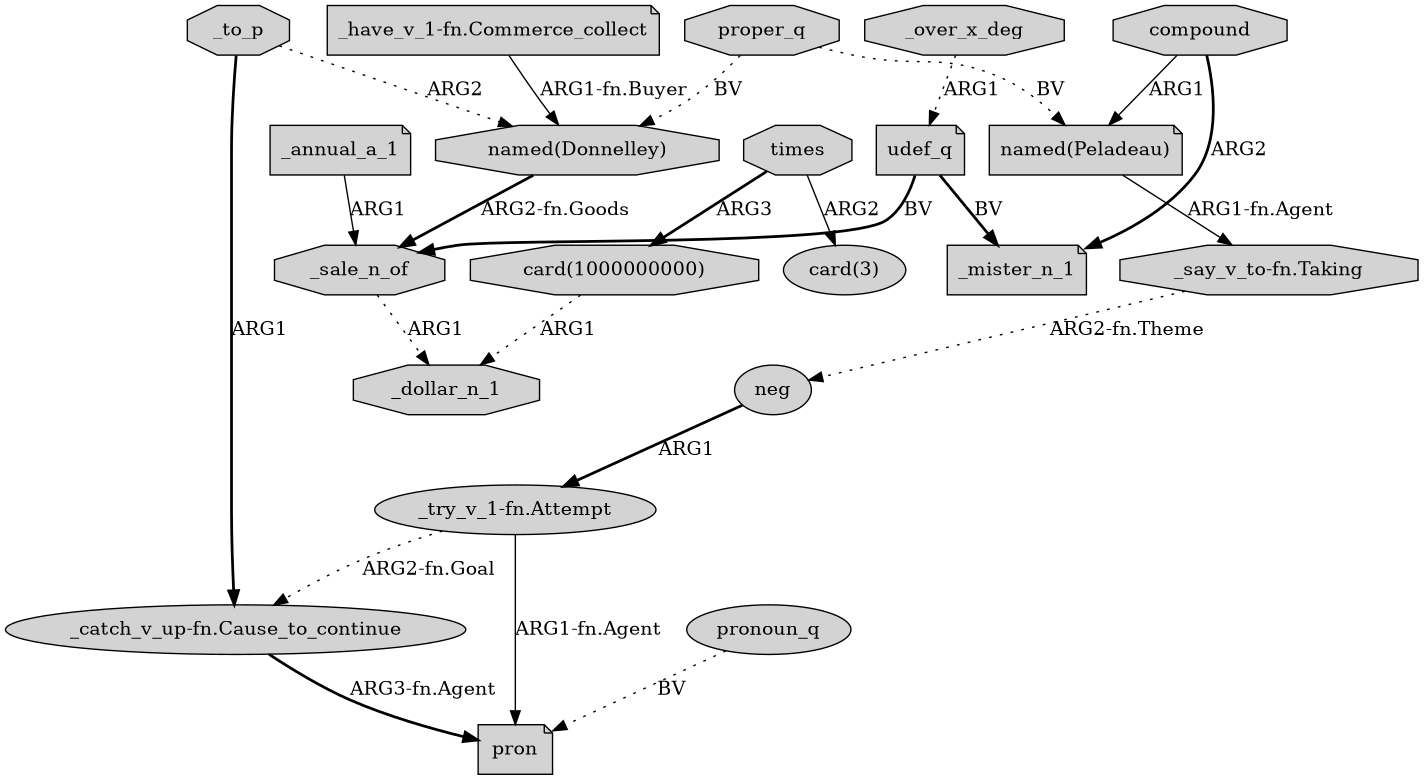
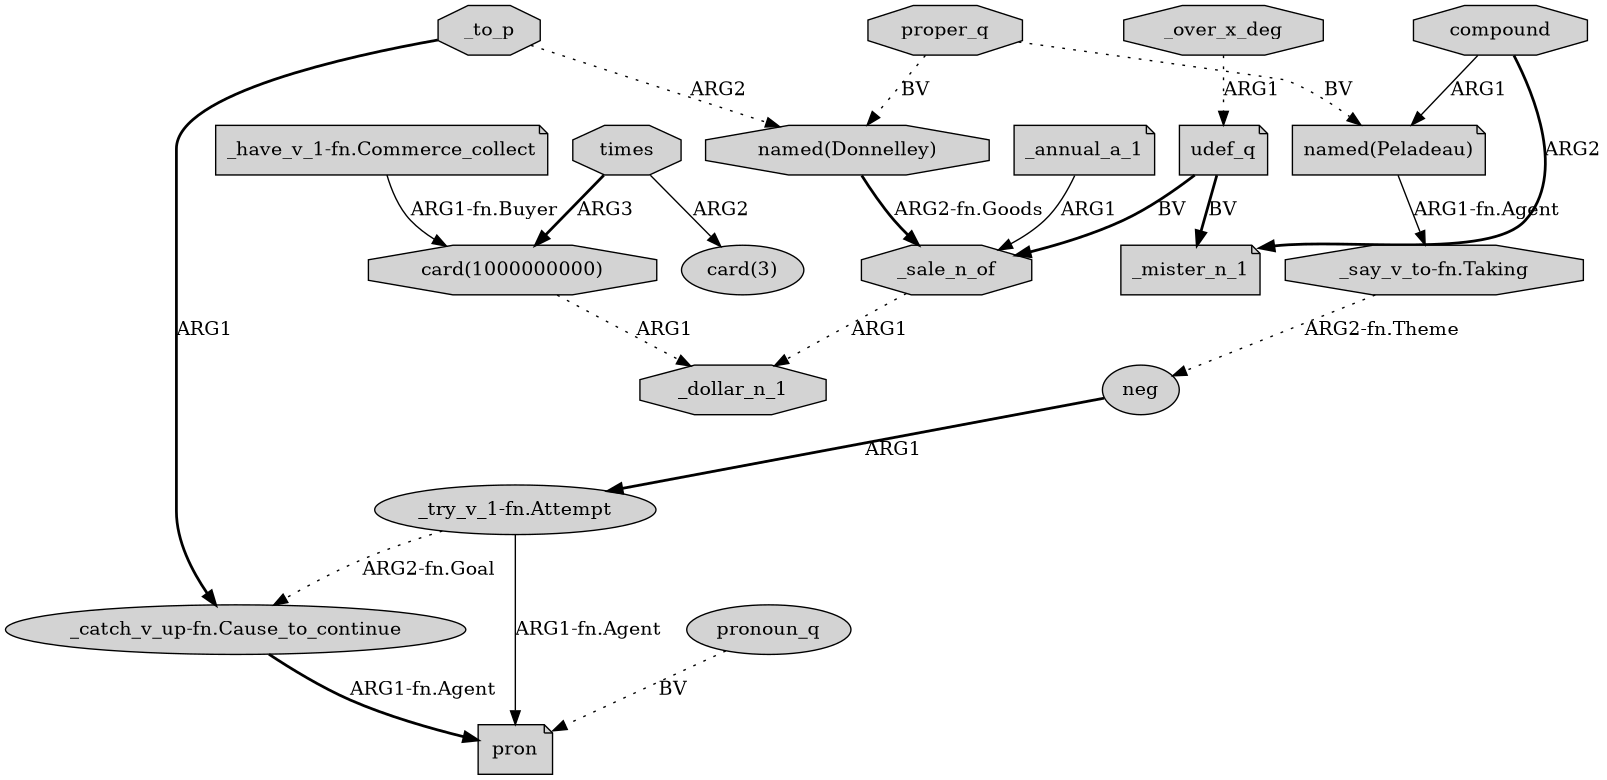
  digraph {
    node [shape=octagon style=filled]
    edge [style=dotted]
    "_have_v_1-fn.Commerce_collect" [shape=note]
    "named(Donnelley)"
    _sale_n_of
    _dollar_n_1
    "card(1000000000)"
    _mister_n_1 [shape=note]
    compound
    "named(Peladeau)" [shape=note]
    "_say_v_to-fn.Taking"
    "_try_v_1-fn.Attempt" [shape=ellipse]
    pron [shape=note]
    "_catch_v_up-fn.Cause_to_continue" [shape=ellipse]
    times
    "card(3)" [shape=ellipse]
    proper_q
    udef_q [shape=note]
    neg [shape=ellipse]
    _to_p
    _annual_a_1 [shape=note]
    pronoun_q [shape=ellipse]
    _over_x_deg
-   "_have_v_1-fn.Commerce_collect" -> "named(Donnelley)" [label="ARG1-fn.Buyer" style=solid]
+   "_have_v_1-fn.Commerce_collect" -> "card(1000000000)" [label="ARG1-fn.Buyer" style=solid]
    "named(Donnelley)" -> _sale_n_of [label="ARG2-fn.Goods" style=bold]
    _sale_n_of -> _dollar_n_1 [label=ARG1]
    "card(1000000000)" -> _dollar_n_1 [label=ARG1]
    compound -> _mister_n_1 [label=ARG2 style=bold]
    compound -> "named(Peladeau)" [label=ARG1 style=solid]
    "named(Peladeau)" -> "_say_v_to-fn.Taking" [label="ARG1-fn.Agent" style=solid]
    "_say_v_to-fn.Taking" -> neg [label="ARG2-fn.Theme"]
    "_try_v_1-fn.Attempt" -> pron [label="ARG1-fn.Agent" style=solid]
    "_try_v_1-fn.Attempt" -> "_catch_v_up-fn.Cause_to_continue" [label="ARG2-fn.Goal"]
-   "_catch_v_up-fn.Cause_to_continue" -> pron [label="ARG3-fn.Agent" style=bold]
+   "_catch_v_up-fn.Cause_to_continue" -> pron [label="ARG1-fn.Agent" style=bold]
    times -> "card(1000000000)" [label=ARG3 style=bold]
    times -> "card(3)" [label=ARG2 style=solid]
    proper_q -> "named(Donnelley)" [label=BV]
    proper_q -> "named(Peladeau)" [label=BV]
    udef_q -> _sale_n_of [label=BV style=bold]
    udef_q -> _mister_n_1 [label=BV style=bold]
    neg -> "_try_v_1-fn.Attempt" [label=ARG1 style=bold]
    _to_p -> "named(Donnelley)" [label=ARG2]
    _to_p -> "_catch_v_up-fn.Cause_to_continue" [label=ARG1 style=bold]
    _annual_a_1 -> _sale_n_of [label=ARG1 style=solid]
    pronoun_q -> pron [label=BV]
    _over_x_deg -> udef_q [label=ARG1]
  }
